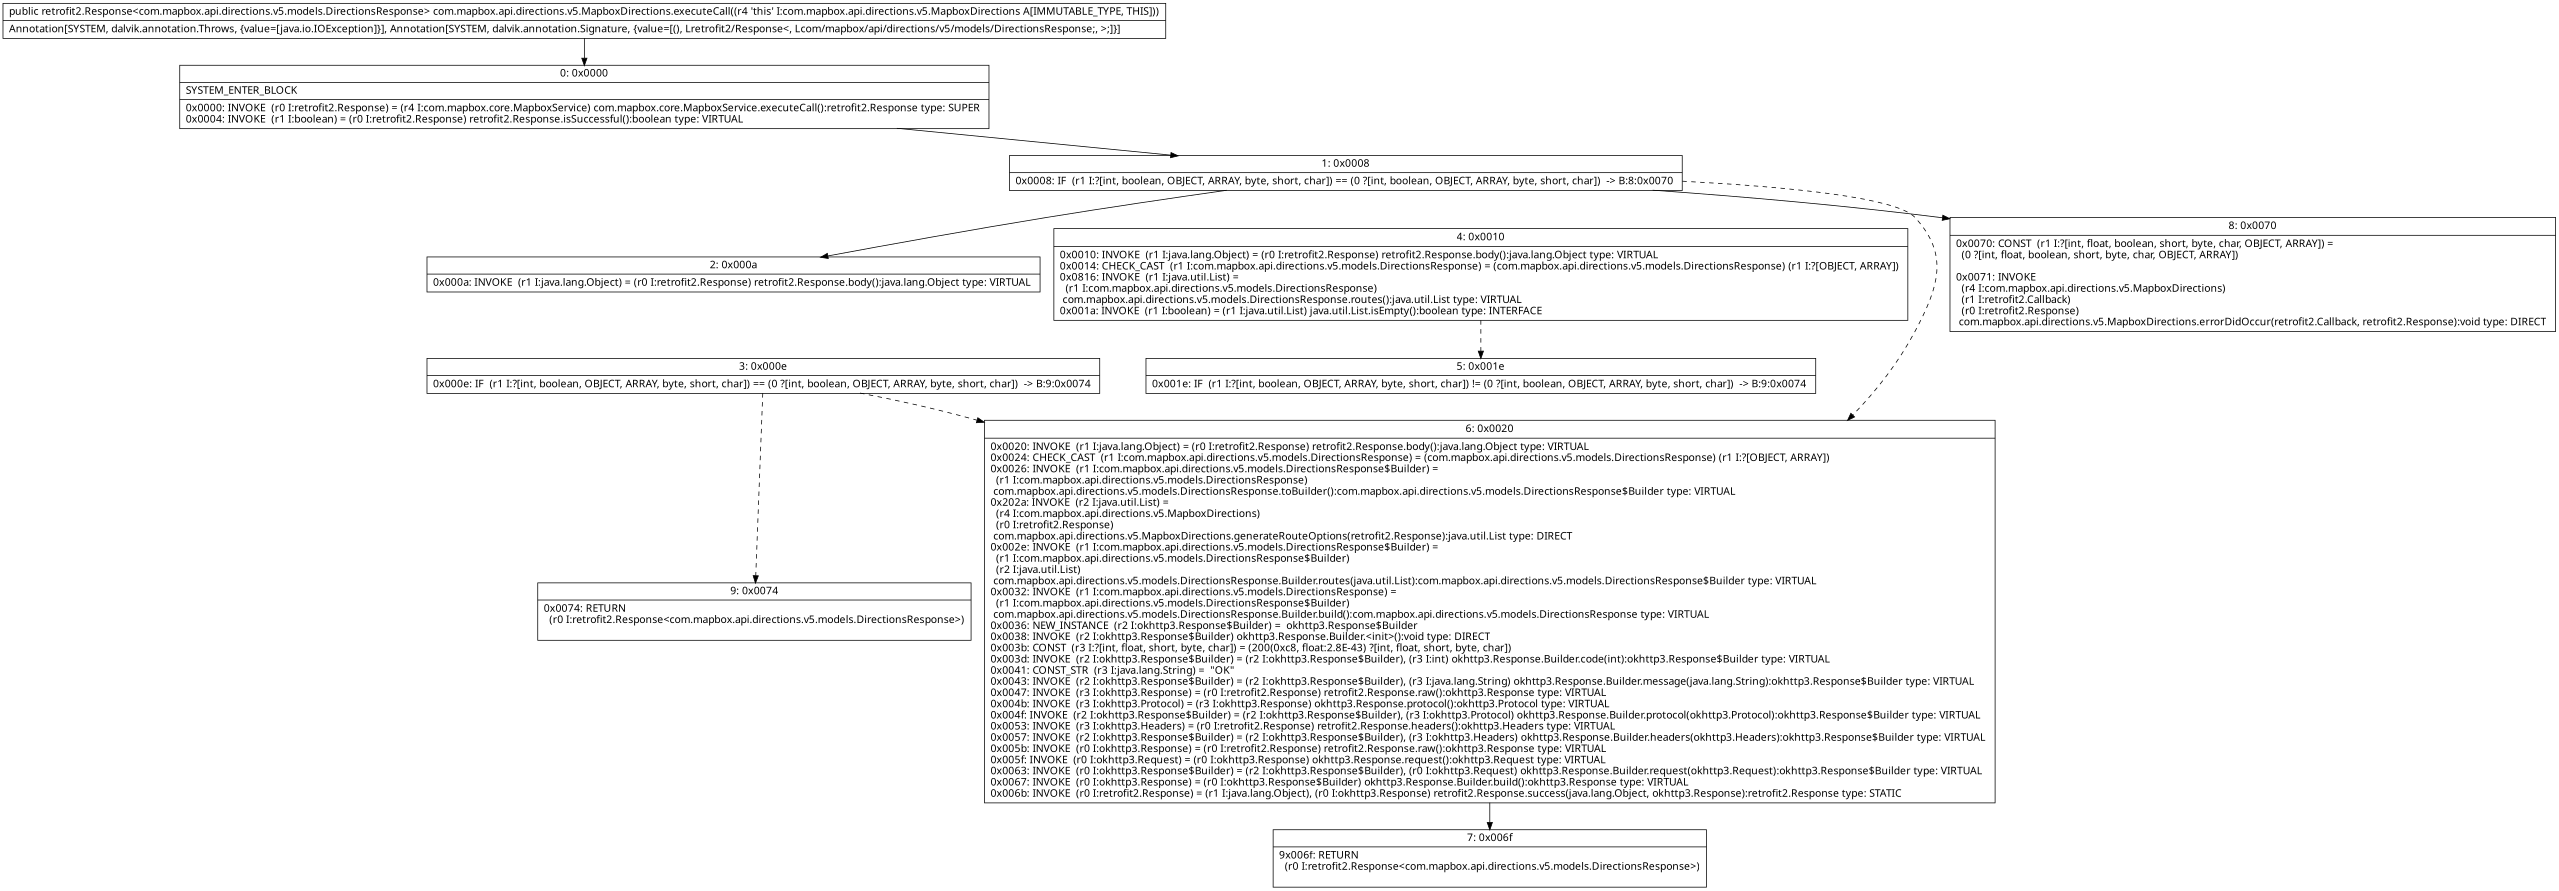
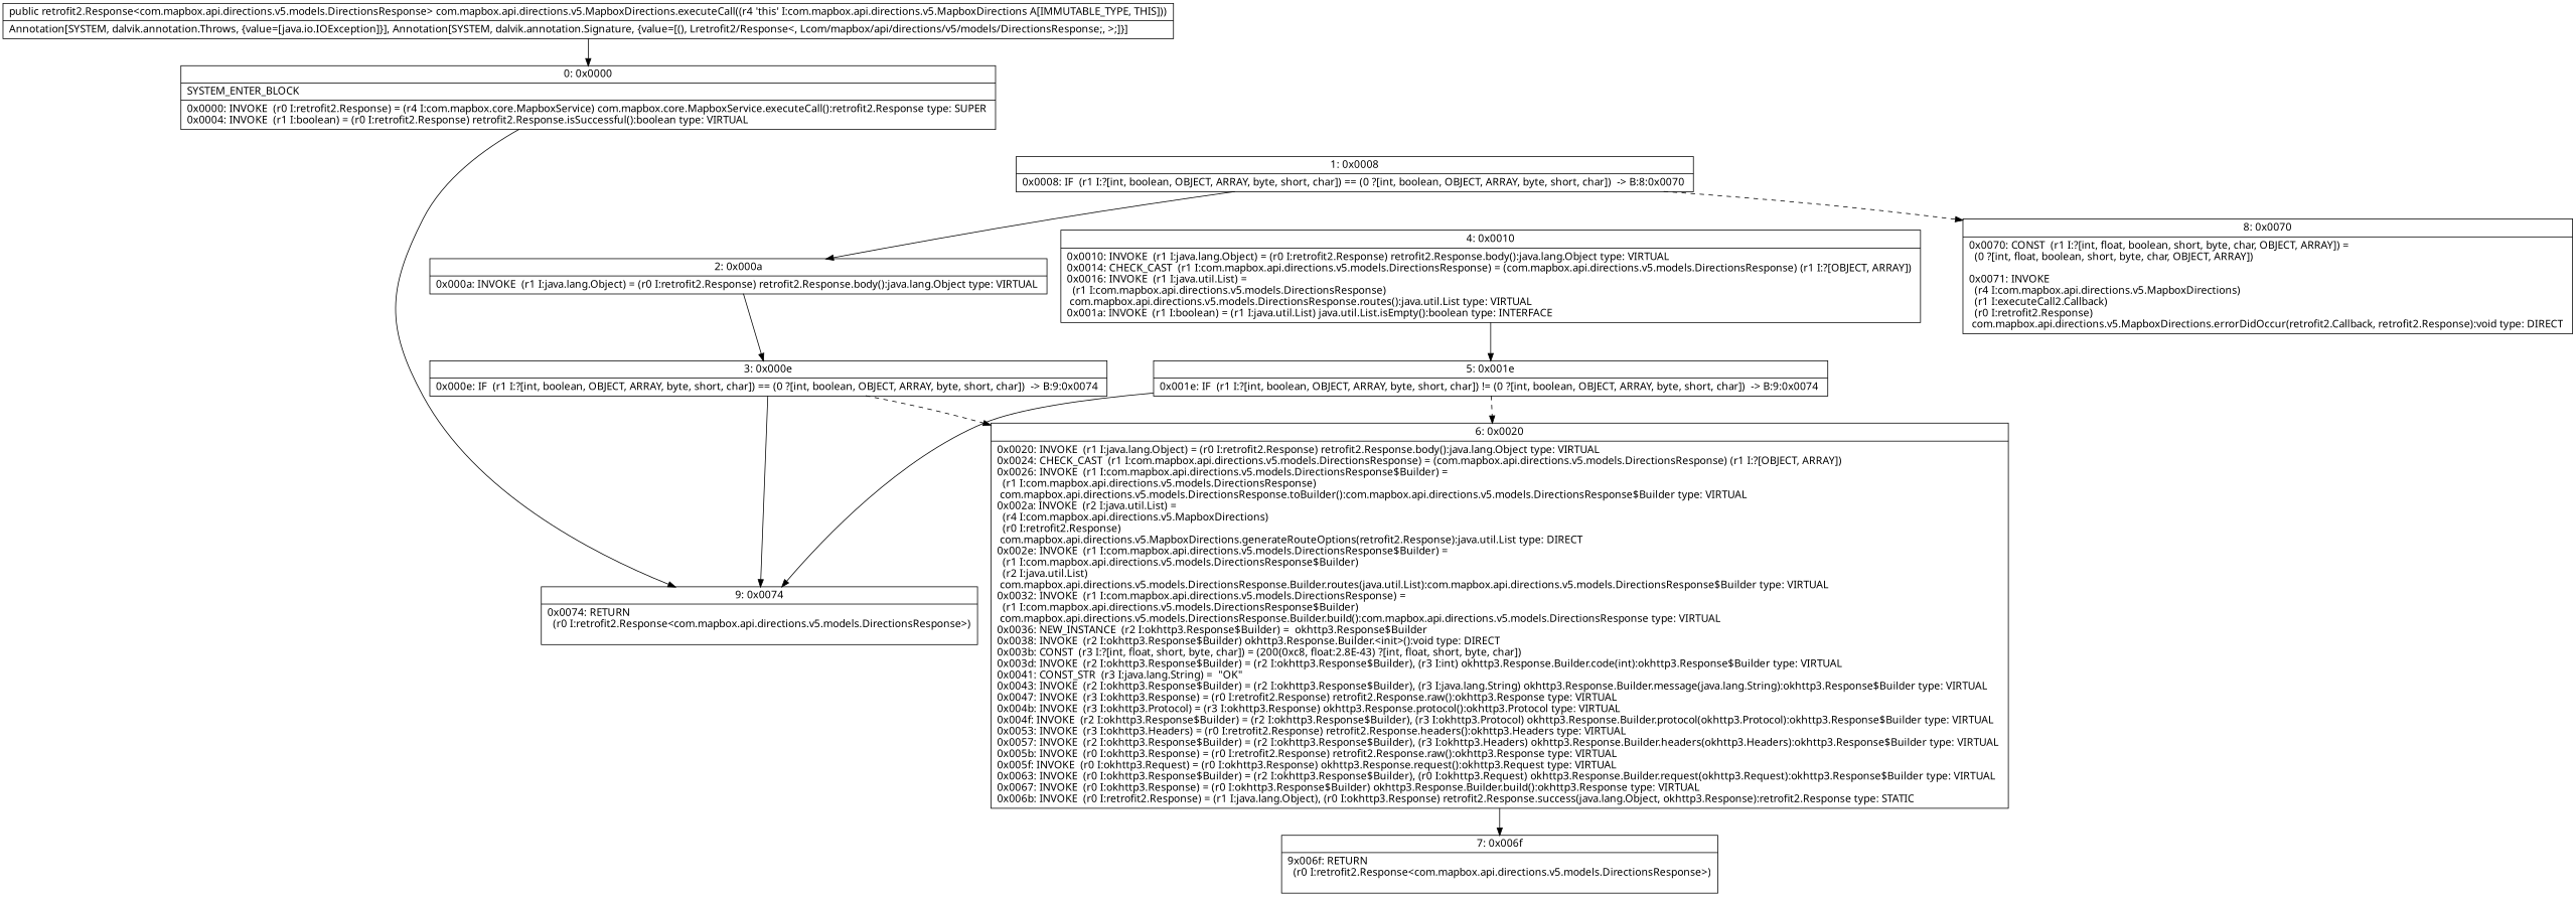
  digraph {
    fontname="Noto Sans"
    node [fontname="Noto Sans" shape=record]
    edge [fontname="Noto Sans"]
    n1 [label="{0\:\ 0x0000|SYSTEM_ENTER_BLOCK\l|0x0000: INVOKE  (r0 I:retrofit2.Response) = (r4 I:com.mapbox.core.MapboxService) com.mapbox.core.MapboxService.executeCall():retrofit2.Response type: SUPER \l0x0004: INVOKE  (r1 I:boolean) = (r0 I:retrofit2.Response) retrofit2.Response.isSuccessful():boolean type: VIRTUAL \l}"]
    n2 [label="{1\:\ 0x0008|0x0008: IF  (r1 I:?[int, boolean, OBJECT, ARRAY, byte, short, char]) == (0 ?[int, boolean, OBJECT, ARRAY, byte, short, char])  \-\> B:8:0x0070 \l}"]
    n3 [label="{2\:\ 0x000a|0x000a: INVOKE  (r1 I:java.lang.Object) = (r0 I:retrofit2.Response) retrofit2.Response.body():java.lang.Object type: VIRTUAL \l}"]
-   n4 [label="{8\:\ 0x0070|0x0070: CONST  (r1 I:?[int, float, boolean, short, byte, char, OBJECT, ARRAY]) = \l  (0 ?[int, float, boolean, short, byte, char, OBJECT, ARRAY])\l \l0x0071: INVOKE  \l  (r4 I:com.mapbox.api.directions.v5.MapboxDirections)\l  (r1 I:retrofit2.Callback)\l  (r0 I:retrofit2.Response)\l com.mapbox.api.directions.v5.MapboxDirections.errorDidOccur(retrofit2.Callback, retrofit2.Response):void type: DIRECT \l}"]
+   n4 [label="{8\:\ 0x0070|0x0070: CONST  (r1 I:?[int, float, boolean, short, byte, char, OBJECT, ARRAY]) = \l  (0 ?[int, float, boolean, short, byte, char, OBJECT, ARRAY])\l \l0x0071: INVOKE  \l  (r4 I:com.mapbox.api.directions.v5.MapboxDirections)\l  (r1 I:executeCall2.Callback)\l  (r0 I:retrofit2.Response)\l com.mapbox.api.directions.v5.MapboxDirections.errorDidOccur(retrofit2.Callback, retrofit2.Response):void type: DIRECT \l}"]
    n5 [label="{3\:\ 0x000e|0x000e: IF  (r1 I:?[int, boolean, OBJECT, ARRAY, byte, short, char]) == (0 ?[int, boolean, OBJECT, ARRAY, byte, short, char])  \-\> B:9:0x0074 \l}"]
    n6 [label="{9\:\ 0x0074|0x0074: RETURN  \l  (r0 I:retrofit2.Response\<com.mapbox.api.directions.v5.models.DirectionsResponse\>)\l \l}"]
-   n7 [label="{6\:\ 0x0020|0x0020: INVOKE  (r1 I:java.lang.Object) = (r0 I:retrofit2.Response) retrofit2.Response.body():java.lang.Object type: VIRTUAL \l0x0024: CHECK_CAST  (r1 I:com.mapbox.api.directions.v5.models.DirectionsResponse) = (com.mapbox.api.directions.v5.models.DirectionsResponse) (r1 I:?[OBJECT, ARRAY]) \l0x0026: INVOKE  (r1 I:com.mapbox.api.directions.v5.models.DirectionsResponse$Builder) = \l  (r1 I:com.mapbox.api.directions.v5.models.DirectionsResponse)\l com.mapbox.api.directions.v5.models.DirectionsResponse.toBuilder():com.mapbox.api.directions.v5.models.DirectionsResponse$Builder type: VIRTUAL \l0x202a: INVOKE  (r2 I:java.util.List) = \l  (r4 I:com.mapbox.api.directions.v5.MapboxDirections)\l  (r0 I:retrofit2.Response)\l com.mapbox.api.directions.v5.MapboxDirections.generateRouteOptions(retrofit2.Response):java.util.List type: DIRECT \l0x002e: INVOKE  (r1 I:com.mapbox.api.directions.v5.models.DirectionsResponse$Builder) = \l  (r1 I:com.mapbox.api.directions.v5.models.DirectionsResponse$Builder)\l  (r2 I:java.util.List)\l com.mapbox.api.directions.v5.models.DirectionsResponse.Builder.routes(java.util.List):com.mapbox.api.directions.v5.models.DirectionsResponse$Builder type: VIRTUAL \l0x0032: INVOKE  (r1 I:com.mapbox.api.directions.v5.models.DirectionsResponse) = \l  (r1 I:com.mapbox.api.directions.v5.models.DirectionsResponse$Builder)\l com.mapbox.api.directions.v5.models.DirectionsResponse.Builder.build():com.mapbox.api.directions.v5.models.DirectionsResponse type: VIRTUAL \l0x0036: NEW_INSTANCE  (r2 I:okhttp3.Response$Builder) =  okhttp3.Response$Builder \l0x0038: INVOKE  (r2 I:okhttp3.Response$Builder) okhttp3.Response.Builder.\<init\>():void type: DIRECT \l0x003b: CONST  (r3 I:?[int, float, short, byte, char]) = (200(0xc8, float:2.8E\-43) ?[int, float, short, byte, char]) \l0x003d: INVOKE  (r2 I:okhttp3.Response$Builder) = (r2 I:okhttp3.Response$Builder), (r3 I:int) okhttp3.Response.Builder.code(int):okhttp3.Response$Builder type: VIRTUAL \l0x0041: CONST_STR  (r3 I:java.lang.String) =  \"OK\" \l0x0043: INVOKE  (r2 I:okhttp3.Response$Builder) = (r2 I:okhttp3.Response$Builder), (r3 I:java.lang.String) okhttp3.Response.Builder.message(java.lang.String):okhttp3.Response$Builder type: VIRTUAL \l0x0047: INVOKE  (r3 I:okhttp3.Response) = (r0 I:retrofit2.Response) retrofit2.Response.raw():okhttp3.Response type: VIRTUAL \l0x004b: INVOKE  (r3 I:okhttp3.Protocol) = (r3 I:okhttp3.Response) okhttp3.Response.protocol():okhttp3.Protocol type: VIRTUAL \l0x004f: INVOKE  (r2 I:okhttp3.Response$Builder) = (r2 I:okhttp3.Response$Builder), (r3 I:okhttp3.Protocol) okhttp3.Response.Builder.protocol(okhttp3.Protocol):okhttp3.Response$Builder type: VIRTUAL \l0x0053: INVOKE  (r3 I:okhttp3.Headers) = (r0 I:retrofit2.Response) retrofit2.Response.headers():okhttp3.Headers type: VIRTUAL \l0x0057: INVOKE  (r2 I:okhttp3.Response$Builder) = (r2 I:okhttp3.Response$Builder), (r3 I:okhttp3.Headers) okhttp3.Response.Builder.headers(okhttp3.Headers):okhttp3.Response$Builder type: VIRTUAL \l0x005b: INVOKE  (r0 I:okhttp3.Response) = (r0 I:retrofit2.Response) retrofit2.Response.raw():okhttp3.Response type: VIRTUAL \l0x005f: INVOKE  (r0 I:okhttp3.Request) = (r0 I:okhttp3.Response) okhttp3.Response.request():okhttp3.Request type: VIRTUAL \l0x0063: INVOKE  (r0 I:okhttp3.Response$Builder) = (r2 I:okhttp3.Response$Builder), (r0 I:okhttp3.Request) okhttp3.Response.Builder.request(okhttp3.Request):okhttp3.Response$Builder type: VIRTUAL \l0x0067: INVOKE  (r0 I:okhttp3.Response) = (r0 I:okhttp3.Response$Builder) okhttp3.Response.Builder.build():okhttp3.Response type: VIRTUAL \l0x006b: INVOKE  (r0 I:retrofit2.Response) = (r1 I:java.lang.Object), (r0 I:okhttp3.Response) retrofit2.Response.success(java.lang.Object, okhttp3.Response):retrofit2.Response type: STATIC \l}"]
-   n8 [label="{4\:\ 0x0010|0x0010: INVOKE  (r1 I:java.lang.Object) = (r0 I:retrofit2.Response) retrofit2.Response.body():java.lang.Object type: VIRTUAL \l0x0014: CHECK_CAST  (r1 I:com.mapbox.api.directions.v5.models.DirectionsResponse) = (com.mapbox.api.directions.v5.models.DirectionsResponse) (r1 I:?[OBJECT, ARRAY]) \l0x0816: INVOKE  (r1 I:java.util.List) = \l  (r1 I:com.mapbox.api.directions.v5.models.DirectionsResponse)\l com.mapbox.api.directions.v5.models.DirectionsResponse.routes():java.util.List type: VIRTUAL \l0x001a: INVOKE  (r1 I:boolean) = (r1 I:java.util.List) java.util.List.isEmpty():boolean type: INTERFACE \l}"]
+   n7 [label="{6\:\ 0x0020|0x0020: INVOKE  (r1 I:java.lang.Object) = (r0 I:retrofit2.Response) retrofit2.Response.body():java.lang.Object type: VIRTUAL \l0x0024: CHECK_CAST  (r1 I:com.mapbox.api.directions.v5.models.DirectionsResponse) = (com.mapbox.api.directions.v5.models.DirectionsResponse) (r1 I:?[OBJECT, ARRAY]) \l0x0026: INVOKE  (r1 I:com.mapbox.api.directions.v5.models.DirectionsResponse$Builder) = \l  (r1 I:com.mapbox.api.directions.v5.models.DirectionsResponse)\l com.mapbox.api.directions.v5.models.DirectionsResponse.toBuilder():com.mapbox.api.directions.v5.models.DirectionsResponse$Builder type: VIRTUAL \l0x002a: INVOKE  (r2 I:java.util.List) = \l  (r4 I:com.mapbox.api.directions.v5.MapboxDirections)\l  (r0 I:retrofit2.Response)\l com.mapbox.api.directions.v5.MapboxDirections.generateRouteOptions(retrofit2.Response):java.util.List type: DIRECT \l0x002e: INVOKE  (r1 I:com.mapbox.api.directions.v5.models.DirectionsResponse$Builder) = \l  (r1 I:com.mapbox.api.directions.v5.models.DirectionsResponse$Builder)\l  (r2 I:java.util.List)\l com.mapbox.api.directions.v5.models.DirectionsResponse.Builder.routes(java.util.List):com.mapbox.api.directions.v5.models.DirectionsResponse$Builder type: VIRTUAL \l0x0032: INVOKE  (r1 I:com.mapbox.api.directions.v5.models.DirectionsResponse) = \l  (r1 I:com.mapbox.api.directions.v5.models.DirectionsResponse$Builder)\l com.mapbox.api.directions.v5.models.DirectionsResponse.Builder.build():com.mapbox.api.directions.v5.models.DirectionsResponse type: VIRTUAL \l0x0036: NEW_INSTANCE  (r2 I:okhttp3.Response$Builder) =  okhttp3.Response$Builder \l0x0038: INVOKE  (r2 I:okhttp3.Response$Builder) okhttp3.Response.Builder.\<init\>():void type: DIRECT \l0x003b: CONST  (r3 I:?[int, float, short, byte, char]) = (200(0xc8, float:2.8E\-43) ?[int, float, short, byte, char]) \l0x003d: INVOKE  (r2 I:okhttp3.Response$Builder) = (r2 I:okhttp3.Response$Builder), (r3 I:int) okhttp3.Response.Builder.code(int):okhttp3.Response$Builder type: VIRTUAL \l0x0041: CONST_STR  (r3 I:java.lang.String) =  \"OK\" \l0x0043: INVOKE  (r2 I:okhttp3.Response$Builder) = (r2 I:okhttp3.Response$Builder), (r3 I:java.lang.String) okhttp3.Response.Builder.message(java.lang.String):okhttp3.Response$Builder type: VIRTUAL \l0x0047: INVOKE  (r3 I:okhttp3.Response) = (r0 I:retrofit2.Response) retrofit2.Response.raw():okhttp3.Response type: VIRTUAL \l0x004b: INVOKE  (r3 I:okhttp3.Protocol) = (r3 I:okhttp3.Response) okhttp3.Response.protocol():okhttp3.Protocol type: VIRTUAL \l0x004f: INVOKE  (r2 I:okhttp3.Response$Builder) = (r2 I:okhttp3.Response$Builder), (r3 I:okhttp3.Protocol) okhttp3.Response.Builder.protocol(okhttp3.Protocol):okhttp3.Response$Builder type: VIRTUAL \l0x0053: INVOKE  (r3 I:okhttp3.Headers) = (r0 I:retrofit2.Response) retrofit2.Response.headers():okhttp3.Headers type: VIRTUAL \l0x0057: INVOKE  (r2 I:okhttp3.Response$Builder) = (r2 I:okhttp3.Response$Builder), (r3 I:okhttp3.Headers) okhttp3.Response.Builder.headers(okhttp3.Headers):okhttp3.Response$Builder type: VIRTUAL \l0x005b: INVOKE  (r0 I:okhttp3.Response) = (r0 I:retrofit2.Response) retrofit2.Response.raw():okhttp3.Response type: VIRTUAL \l0x005f: INVOKE  (r0 I:okhttp3.Request) = (r0 I:okhttp3.Response) okhttp3.Response.request():okhttp3.Request type: VIRTUAL \l0x0063: INVOKE  (r0 I:okhttp3.Response$Builder) = (r2 I:okhttp3.Response$Builder), (r0 I:okhttp3.Request) okhttp3.Response.Builder.request(okhttp3.Request):okhttp3.Response$Builder type: VIRTUAL \l0x0067: INVOKE  (r0 I:okhttp3.Response) = (r0 I:okhttp3.Response$Builder) okhttp3.Response.Builder.build():okhttp3.Response type: VIRTUAL \l0x006b: INVOKE  (r0 I:retrofit2.Response) = (r1 I:java.lang.Object), (r0 I:okhttp3.Response) retrofit2.Response.success(java.lang.Object, okhttp3.Response):retrofit2.Response type: STATIC \l}"]
+   n8 [label="{4\:\ 0x0010|0x0010: INVOKE  (r1 I:java.lang.Object) = (r0 I:retrofit2.Response) retrofit2.Response.body():java.lang.Object type: VIRTUAL \l0x0014: CHECK_CAST  (r1 I:com.mapbox.api.directions.v5.models.DirectionsResponse) = (com.mapbox.api.directions.v5.models.DirectionsResponse) (r1 I:?[OBJECT, ARRAY]) \l0x0016: INVOKE  (r1 I:java.util.List) = \l  (r1 I:com.mapbox.api.directions.v5.models.DirectionsResponse)\l com.mapbox.api.directions.v5.models.DirectionsResponse.routes():java.util.List type: VIRTUAL \l0x001a: INVOKE  (r1 I:boolean) = (r1 I:java.util.List) java.util.List.isEmpty():boolean type: INTERFACE \l}"]
    n9 [label="{5\:\ 0x001e|0x001e: IF  (r1 I:?[int, boolean, OBJECT, ARRAY, byte, short, char]) != (0 ?[int, boolean, OBJECT, ARRAY, byte, short, char])  \-\> B:9:0x0074 \l}"]
    n10 [label="{7\:\ 0x006f|9x006f: RETURN  \l  (r0 I:retrofit2.Response\<com.mapbox.api.directions.v5.models.DirectionsResponse\>)\l \l}"]
    n11 [label="{public retrofit2.Response\<com.mapbox.api.directions.v5.models.DirectionsResponse\> com.mapbox.api.directions.v5.MapboxDirections.executeCall((r4 'this' I:com.mapbox.api.directions.v5.MapboxDirections A[IMMUTABLE_TYPE, THIS]))  | Annotation[SYSTEM, dalvik.annotation.Throws, \{value=[java.io.IOException]\}], Annotation[SYSTEM, dalvik.annotation.Signature, \{value=[(), Lretrofit2\/Response\<, Lcom\/mapbox\/api\/directions\/v5\/models\/DirectionsResponse;, \>;]\}]\l}"]
-   n1 -> n2
+   n1 -> n6
    n2 -> n3 [style=solid]
-   n2 -> n4
-   n5 -> n6 [style=dashed]
+   n2 -> n4 [style=dashed]
+   n3 -> n5
+   n5 -> n6
    n5 -> n7 [style=dashed]
    n7 -> n10
-   n8 -> n9 [style=dashed]
-   n2 -> n7 [style=dashed]
+   n8 -> n9
+   n9 -> n6
+   n9 -> n7 [style=dashed]
    n11 -> n1
  }
